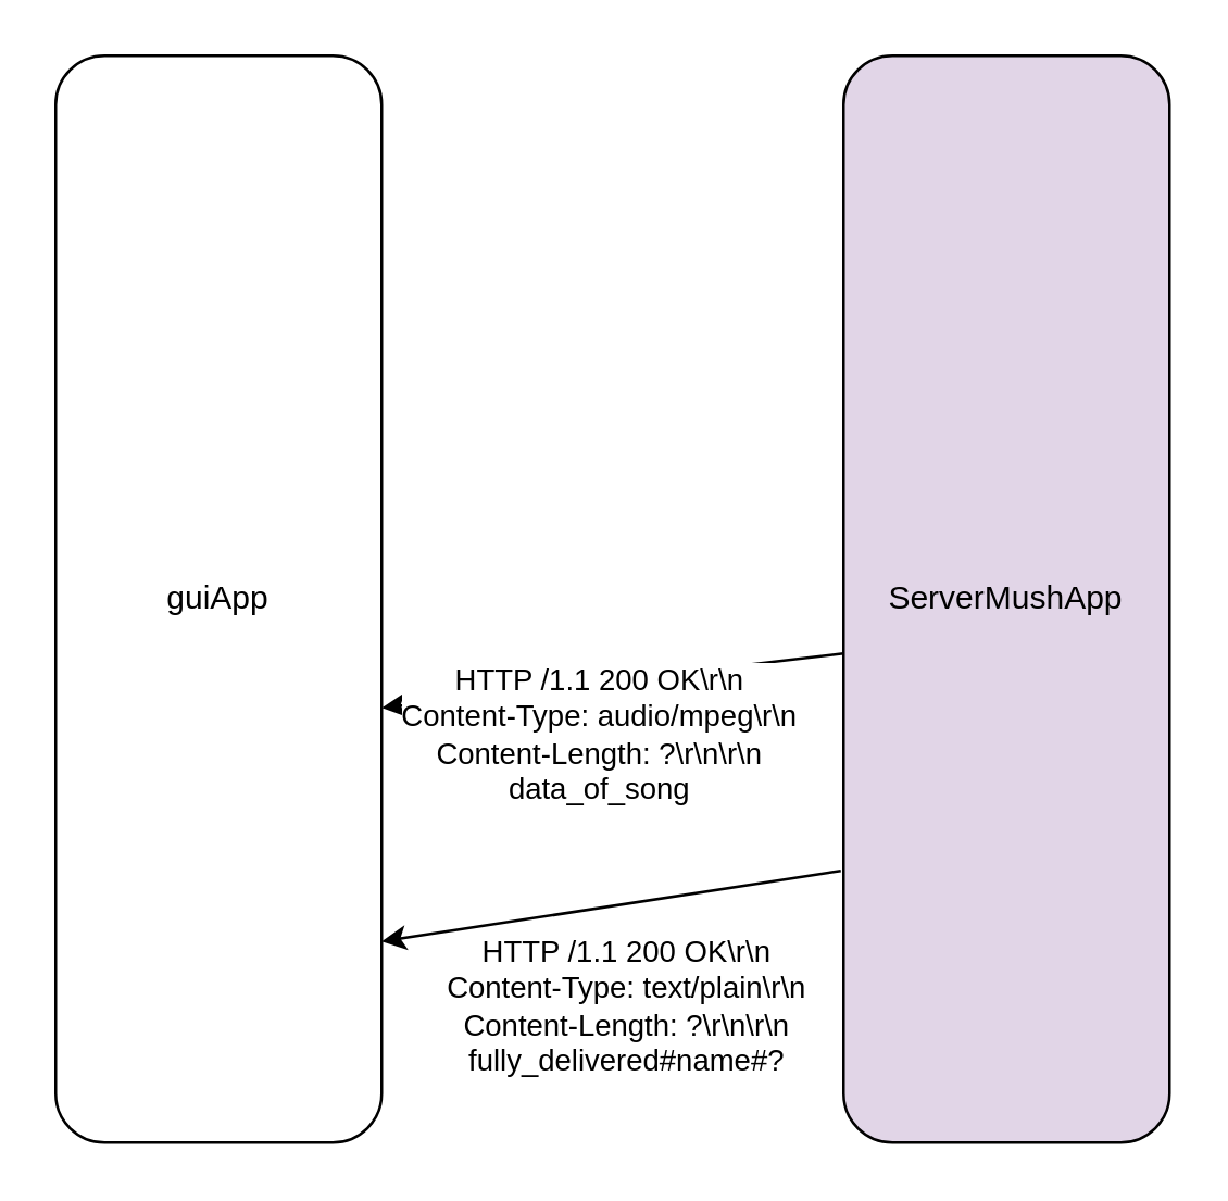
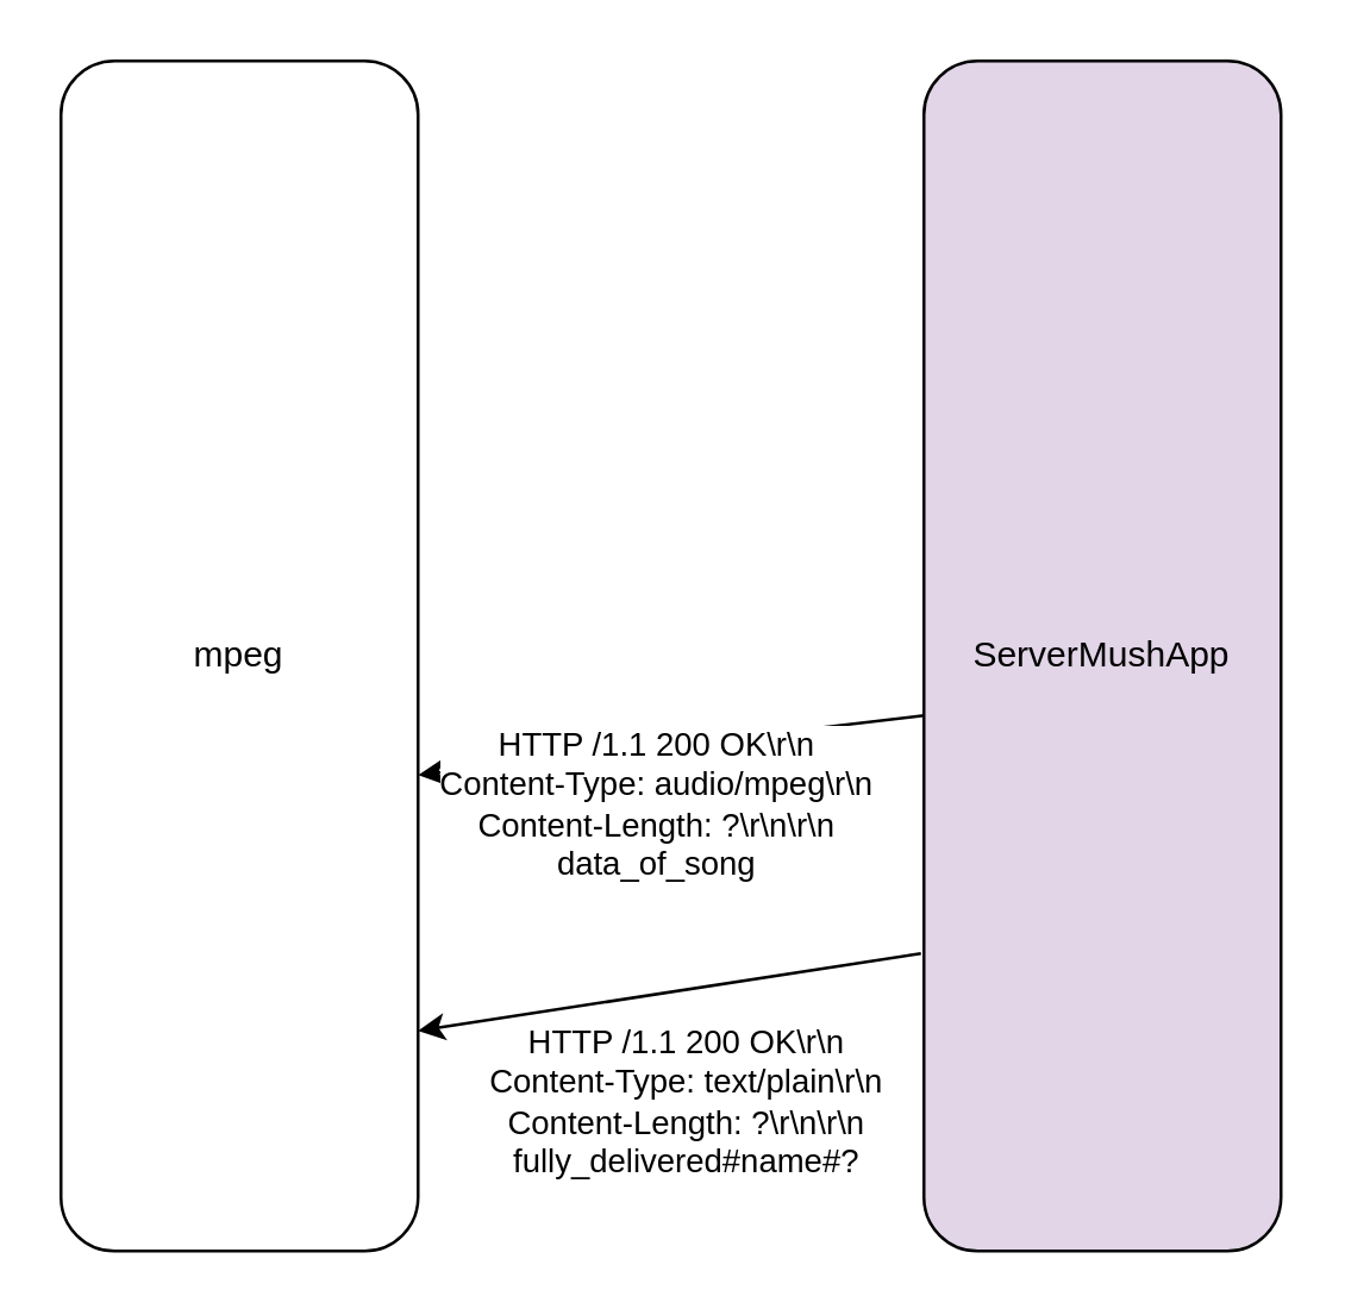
  <mxCell id="0" />
  <mxCell id="1" parent="0" />
- <mxCell id="2" value="guiApp" style="rounded=1;whiteSpace=wrap;html=1;" vertex="1" parent="1"><mxGeometry x="20" y="20" width="120" height="400" as="geometry" /></mxCell>
+ <mxCell id="2" value="mpeg" style="rounded=1;whiteSpace=wrap;html=1;" vertex="1" parent="1"><mxGeometry x="20" y="20" width="120" height="400" as="geometry" /></mxCell>
  <mxCell id="3" value="ServerMushApp" style="rounded=1;whiteSpace=wrap;html=1;fillColor=#e1d5e7;" vertex="1" parent="1"><mxGeometry x="310" y="20" width="120" height="400" as="geometry" /></mxCell>
  <mxCell id="4" value="HTTP /1.1 200 OK\r\n&lt;br&gt;Content-Type: audio/mpeg\r\n&lt;br&gt;Content-Length: ?\r\n\r\n&lt;br&gt;data_of_song" style="endArrow=classic;html=1;rounded=0;" edge="1" parent="1"><mxGeometry x="0.085" y="19" width="50" height="50" relative="1" as="geometry"><mxPoint x="310" y="240" as="sourcePoint" /><mxPoint x="140" y="260" as="targetPoint" /><mxPoint as="offset" /></mxGeometry></mxCell>
  <mxCell id="5" value="HTTP /1.1 200 OK\r\n&lt;br&gt;Content-Type: text/plain\r\n&lt;br&gt;Content-Length: ?\r\n\r\n&lt;br&gt;fully_delivered#name#?" style="endArrow=classic;html=1;rounded=0;entryX=1.008;entryY=0.879;entryDx=0;entryDy=0;entryPerimeter=0;" edge="1" parent="1"><mxGeometry x="0.002" y="37" width="50" height="50" relative="1" as="geometry"><mxPoint x="309" y="320" as="sourcePoint" /><mxPoint x="140" y="346" as="targetPoint" /><mxPoint as="offset" /></mxGeometry></mxCell>
